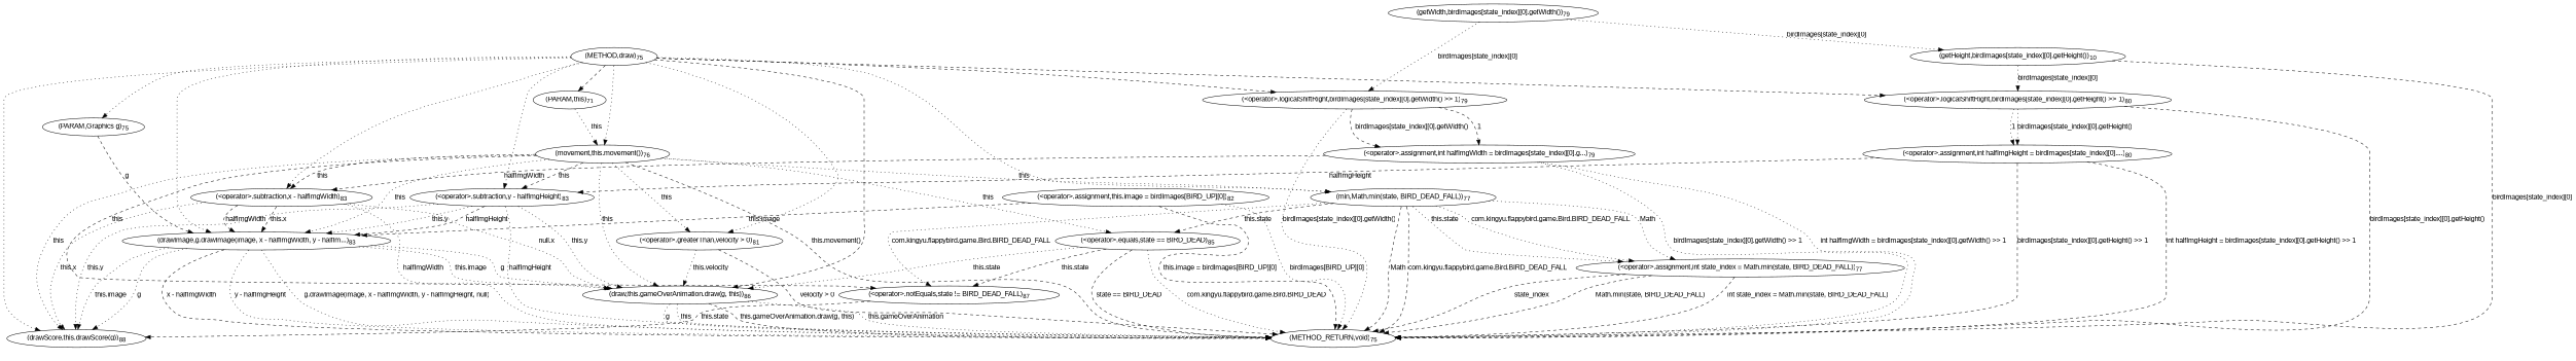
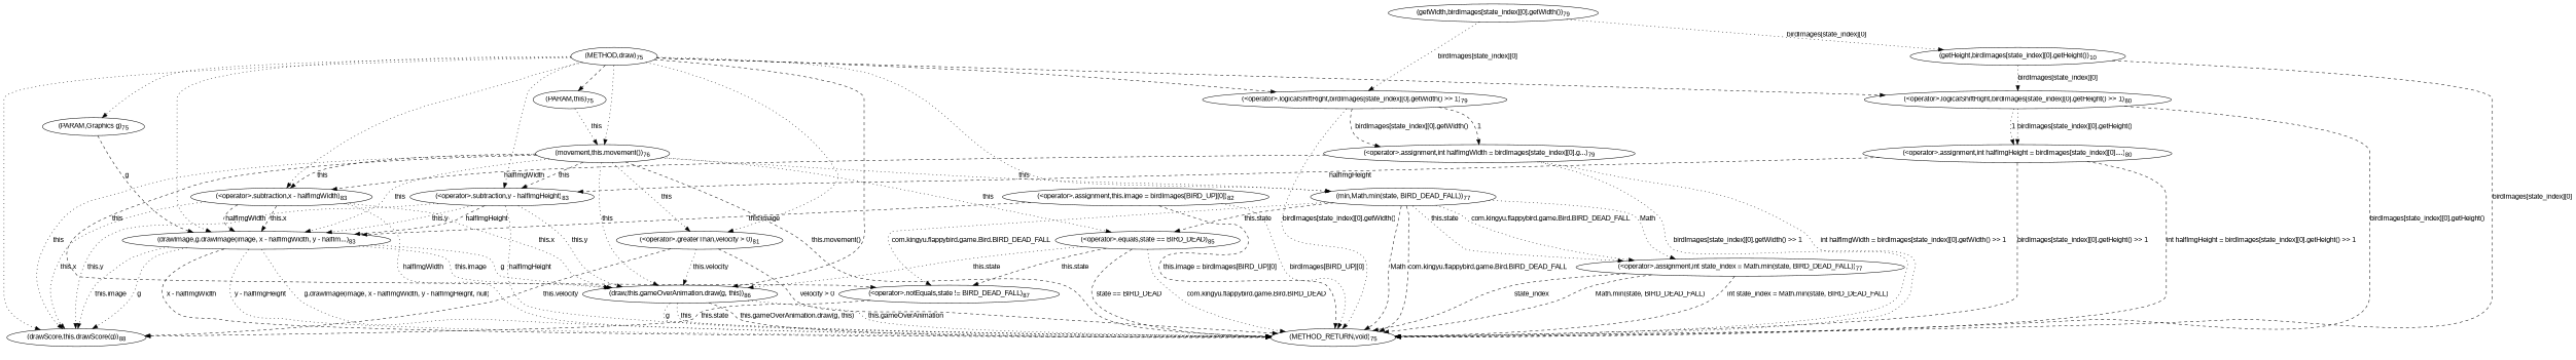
  digraph {
    fontname="Liberation Sans"
    node [fontname="Liberation Sans"]
    edge [fontname="Liberation Sans" style=dotted]
    n1 [label=<(METHOD,draw)<SUB>75</SUB>>]
-   n2 [label=<(PARAM,this)<SUB>71</SUB>>]
+   n2 [label=<(PARAM,this)<SUB>75</SUB>>]
    n3 [label=<(PARAM,Graphics g)<SUB>75</SUB>>]
    n4 [label=<(movement,this.movement())<SUB>76</SUB>>]
    n5 [label=<(drawImage,g.drawImage(image, x - halfImgWidth, y - halfIm...)<SUB>83</SUB>>]
    n6 [label=<(&lt;operator&gt;.greaterThan,velocity &gt; 0)<SUB>81</SUB>>]
    n7 [label=<(draw,this.gameOverAnimation.draw(g, this))<SUB>86</SUB>>]
    n8 [label=<(min,Math.min(state, BIRD_DEAD_FALL))<SUB>77</SUB>>]
    n9 [label=<(&lt;operator&gt;.logicalShiftRight,birdImages[state_index][0].getWidth() &gt;&gt; 1)<SUB>79</SUB>>]
    n10 [label=<(&lt;operator&gt;.logicalShiftRight,birdImages[state_index][0].getHeight() &gt;&gt; 1)<SUB>80</SUB>>]
    n11 [label=<(&lt;operator&gt;.subtraction,x - halfImgWidth)<SUB>83</SUB>>]
    n12 [label=<(&lt;operator&gt;.subtraction,y - halfImgHeight)<SUB>83</SUB>>]
    n13 [label=<(drawScore,this.drawScore(g))<SUB>88</SUB>>]
    n14 [label=<(METHOD_RETURN,void)<SUB>75</SUB>>]
    n15 [label=<(&lt;operator&gt;.equals,state == BIRD_DEAD)<SUB>85</SUB>>]
    n16 [label=<(&lt;operator&gt;.notEquals,state != BIRD_DEAD_FALL)<SUB>87</SUB>>]
    n17 [label=<(&lt;operator&gt;.assignment,int state_index = Math.min(state, BIRD_DEAD_FALL))<SUB>77</SUB>>]
    n18 [label=<(&lt;operator&gt;.assignment,int halfImgWidth = birdImages[state_index][0].g...)<SUB>79</SUB>>]
    n19 [label=<(&lt;operator&gt;.assignment,int halfImgHeight = birdImages[state_index][0]....)<SUB>80</SUB>>]
    n20 [label=<(&lt;operator&gt;.assignment,this.image = birdImages[BIRD_UP][0])<SUB>82</SUB>>]
    n21 [label=<(getWidth,birdImages[state_index][0].getWidth())<SUB>79</SUB>>]
    n22 [label=<(getHeight,birdImages[state_index][0].getHeight())<SUB>10</SUB>>]
    n1 -> n2 [style=dashed]
    n1 -> n3
    n1 -> n4
    n1 -> n5
    n1 -> n6
    n1 -> n7 [style=dashed]
    n1 -> n8
    n1 -> n9 [style=dashed]
    n1 -> n10 [style=dashed]
    n1 -> n11
    n1 -> n12
    n1 -> n13
    n2 -> n4 [label=this]
    n3 -> n5 [label=g style=dashed]
    n4 -> n5 [label=this]
    n4 -> n6 [label=this]
    n4 -> n7 [label=this]
    n4 -> n8 [label=this]
    n4 -> n11 [label=this style=dashed]
    n4 -> n12 [label=this style=dashed]
    n4 -> n13 [label=this]
    n4 -> n14 [label="this.movement()" style=dashed]
    n4 -> n15 [label=this]
    n4 -> n16 [label=this style=dashed]
    n5 -> n7 [label=g]
    n5 -> n7 [label="this.image"]
    n5 -> n13 [label="this.image"]
    n5 -> n13 [label=g]
    n5 -> n14 [label="x - halfImgWidth" style=dashed]
    n5 -> n14 [label="y - halfImgHeight"]
    n5 -> n14 [label="g.drawImage(image, x - halfImgWidth, y - halfImgHeight, null)"]
    n6 -> n7 [label="this.velocity"]
+   n6 -> n13 [label="this.velocity" style=dashed]
    n6 -> n14 [label="velocity &gt; 0" style=dashed]
    n7 -> n14 [label="this.gameOverAnimation"]
    n7 -> n14 [label=g]
    n7 -> n14 [label=this]
    n7 -> n14 [label="this.gameOverAnimation.draw(g, this)" style=dashed]
    n8 -> n14 [label="com.kingyu.flappybird.game.Bird.BIRD_DEAD_FALL" style=dashed]
    n8 -> n14 [label=Math style=dashed]
    n8 -> n15 [label="this.state" style=dashed]
    n8 -> n16 [label="com.kingyu.flappybird.game.Bird.BIRD_DEAD_FALL"]
    n8 -> n17 [label=Math]
    n8 -> n17 [label="this.state"]
    n8 -> n17 [label="com.kingyu.flappybird.game.Bird.BIRD_DEAD_FALL"]
    n9 -> n14 [label="birdImages[state_index][0].getWidth()"]
    n9 -> n18 [label="birdImages[state_index][0].getWidth()" style=dashed]
    n9 -> n18 [label=1 style=dashed]
    n10 -> n14 [label="birdImages[state_index][0].getHeight()" style=dashed]
    n10 -> n19 [label="birdImages[state_index][0].getHeight()"]
    n10 -> n19 [label=1]
    n11 -> n5 [label="this.x" style=dashed]
    n11 -> n5 [label=halfImgWidth style=dashed]
-   n11 -> n7 [label="null.x"]
+   n11 -> n7 [label="this.x"]
    n11 -> n13 [label="this.x"]
    n11 -> n14 [label=halfImgWidth]
    n12 -> n5 [label="this.y"]
    n12 -> n5 [label=halfImgHeight style=dashed]
    n12 -> n7 [label="this.y"]
    n12 -> n13 [label="this.y"]
    n12 -> n14 [label=halfImgHeight]
    n15 -> n7 [label="this.state"]
    n15 -> n14 [label="com.kingyu.flappybird.game.Bird.BIRD_DEAD"]
    n15 -> n14 [label="state == BIRD_DEAD" style=dashed]
    n15 -> n16 [label="this.state" style=dashed]
    n16 -> n13 [label="this.state" style=dashed]
    n17 -> n14 [label=state_index style=dashed]
    n17 -> n14 [label="Math.min(state, BIRD_DEAD_FALL)" style=dashed]
    n17 -> n14 [label="int state_index = Math.min(state, BIRD_DEAD_FALL)" style=dashed]
    n18 -> n11 [label=halfImgWidth style=dashed]
    n18 -> n14 [label="birdImages[state_index][0].getWidth() &gt;&gt; 1"]
    n18 -> n14 [label="int halfImgWidth = birdImages[state_index][0].getWidth() &gt;&gt; 1"]
    n19 -> n12 [label=halfImgHeight style=dashed]
    n19 -> n14 [label="birdImages[state_index][0].getHeight() &gt;&gt; 1" style=dashed]
    n19 -> n14 [label="int halfImgHeight = birdImages[state_index][0].getHeight() &gt;&gt; 1" style=dashed]
    n20 -> n5 [label="this.image" style=dashed]
    n20 -> n14 [label="birdImages[BIRD_UP][0]"]
    n20 -> n14 [label="this.image = birdImages[BIRD_UP][0]" style=dashed]
    n21 -> n9 [label="birdImages[state_index][0]"]
    n21 -> n22 [label="birdImages[state_index][0]"]
    n22 -> n10 [label="birdImages[state_index][0]"]
    n22 -> n14 [label="birdImages[state_index][0]" style=dashed]
  }
